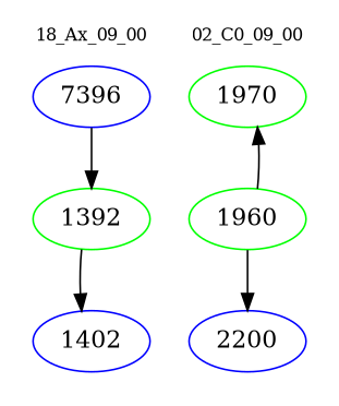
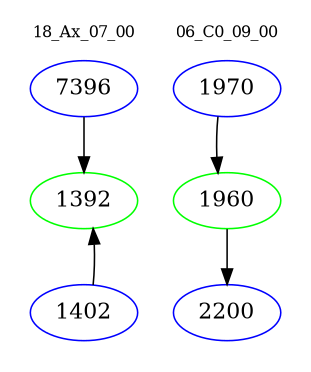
  digraph {
    node [color=blue]
    edge [color=black]
    n1 [label=7396]
    n2 [color=green label=1392]
    n3 [label=1402]
-   n4 [color=green label=1970]
+   n4 [label=1970]
    n5 [color=green label=1960]
    n6 [label=2200]
    subgraph cluster_1 {
      color=white
      fontsize=10
-     label="18_Ax_09_00"
+     label="18_Ax_07_00"
      n1
      n2
      n3
    }
    subgraph cluster_2 {
      color=white
      fontsize=10
-     label="02_C0_09_00"
+     label="06_C0_09_00"
      n4
      n5
      n6
    }
    n1 -> n2
-   n2 -> n3
-   n5 -> n4
+   n3 -> n2
+   n4 -> n5
    n5 -> n6
  }
